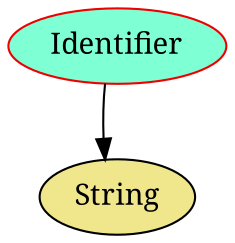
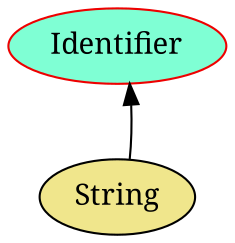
  digraph {
    fontname="Noto Serif"
    node [style=filled fontname="Noto Serif"]
    n1 [color=red2 label=Identifier shape=oval fillcolor=aquamarine]
    String [fillcolor=khaki]
-   n1 -> String [fontname="Noto Serif"]
+   String -> n1 [fontname="Noto Serif"]
  }
